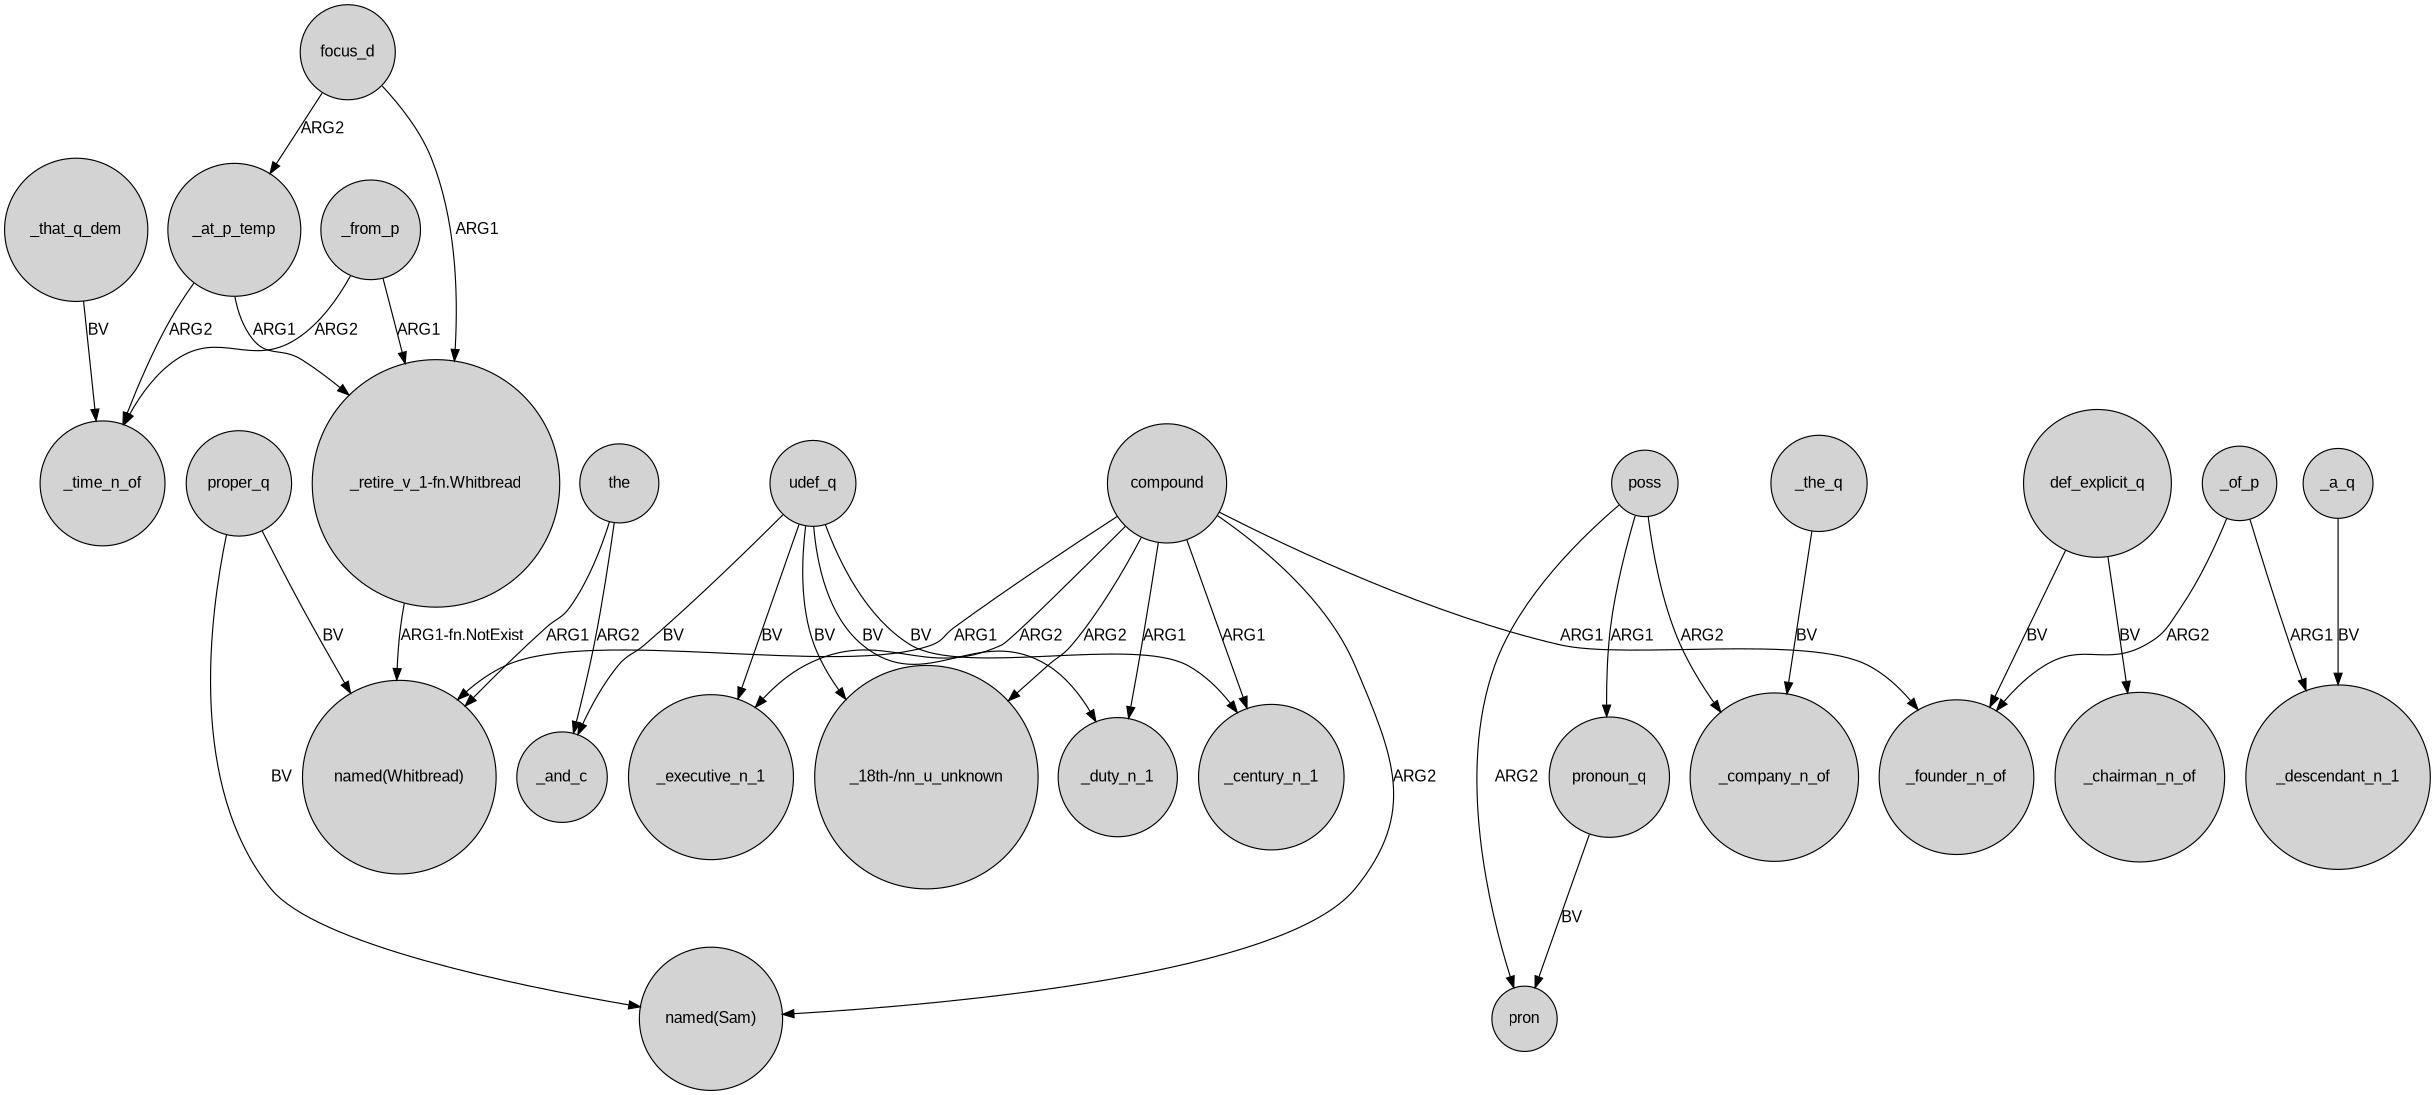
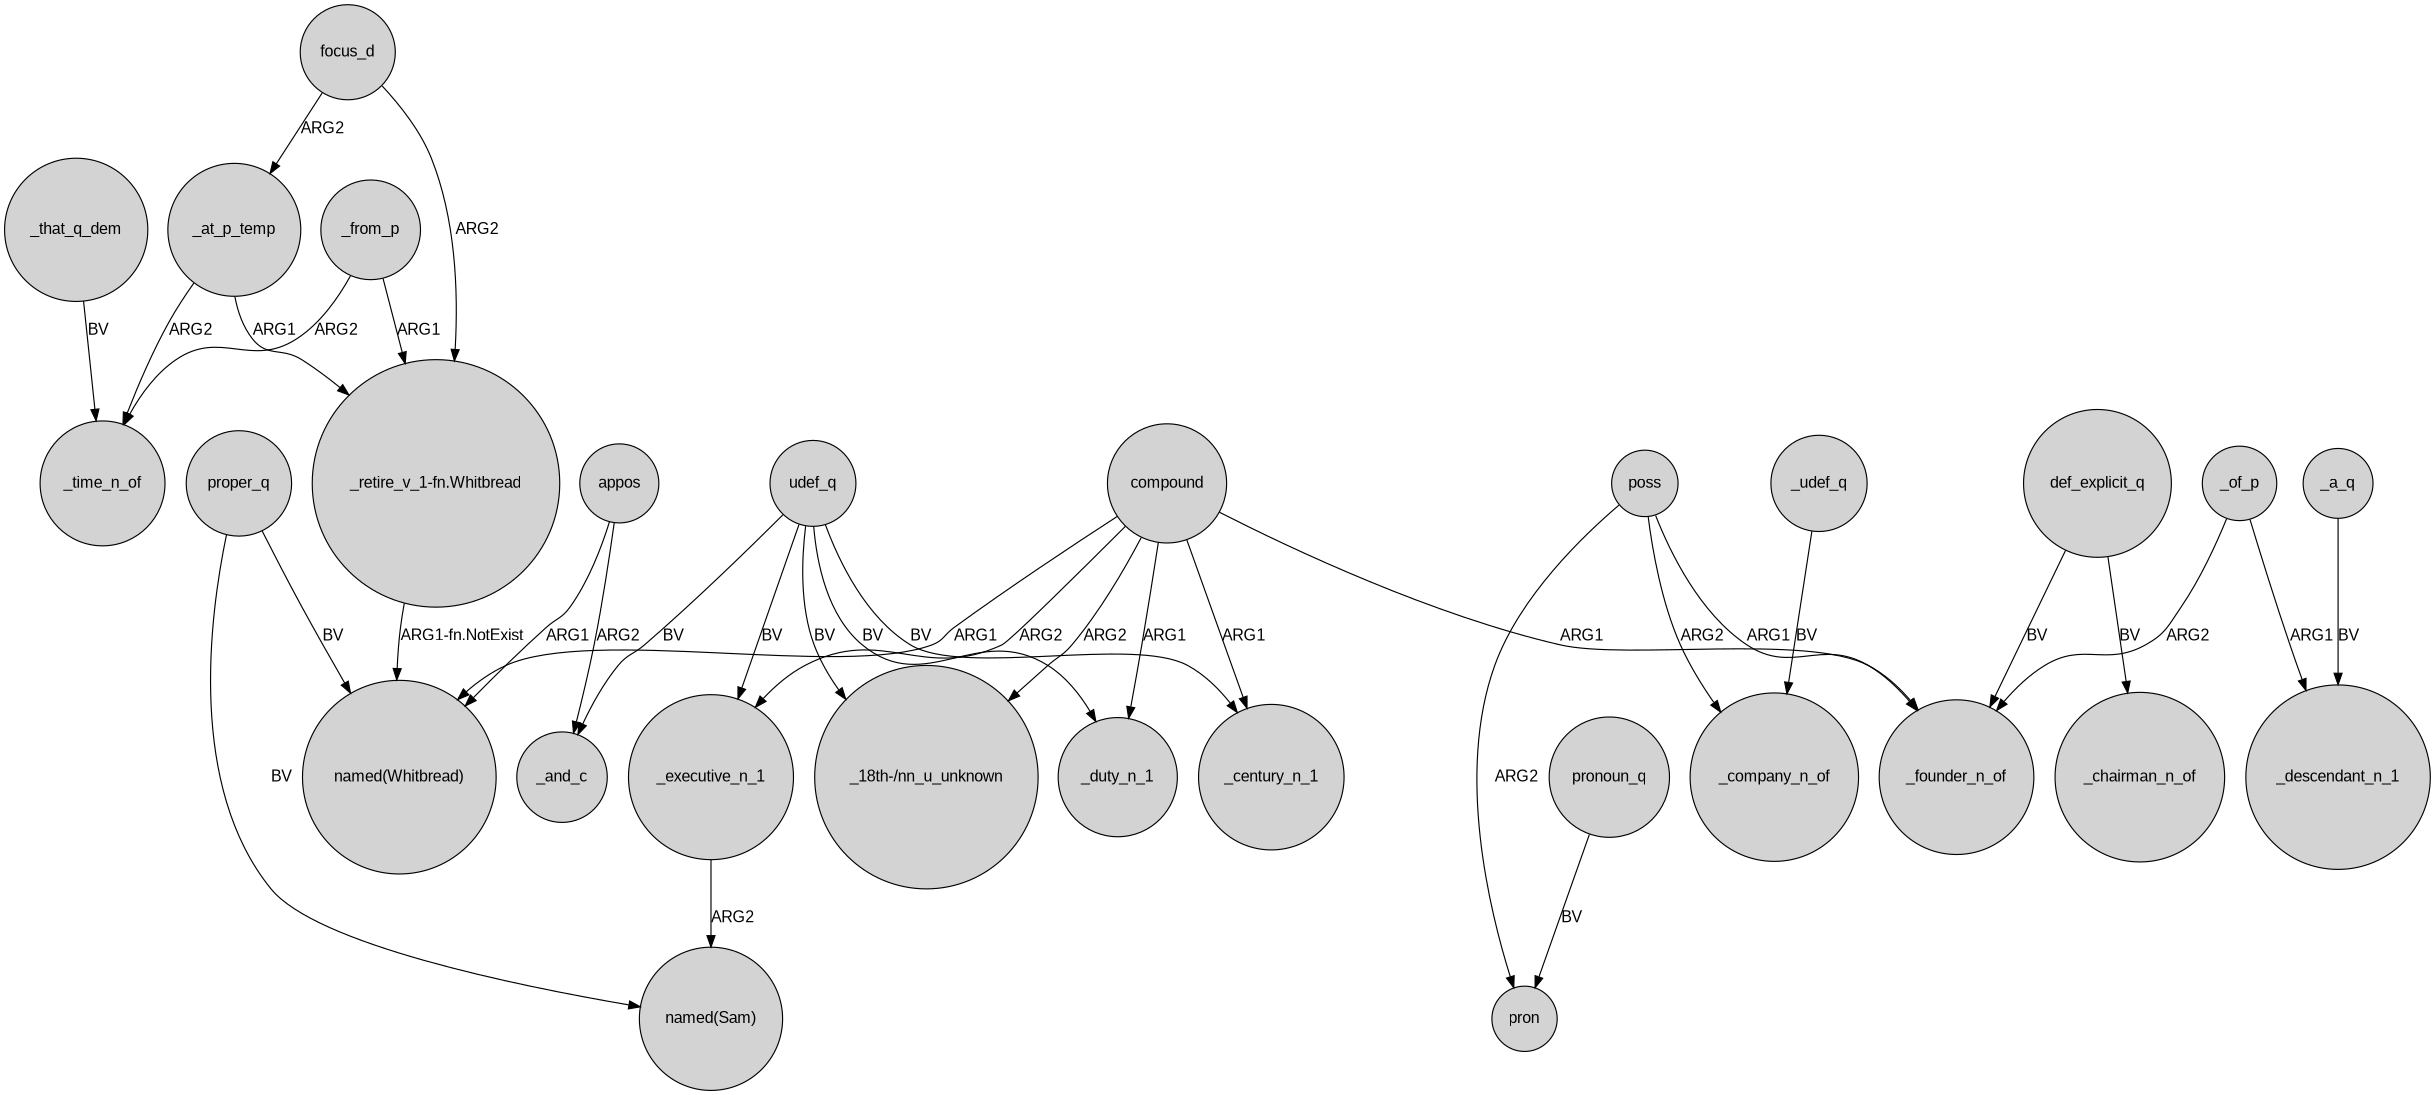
  digraph {
    fontname="Liberation Sans"
    node [fontname="Liberation Sans" shape=circle style=filled]
    edge [fontname="Liberation Sans"]
    focus_d
    _at_p_temp
    n3 [label="_retire_v_1-fn.Whitbread"]
    _time_n_of
    "named(Whitbread)"
    _that_q_dem
    compound
    "named(Sam)"
    _executive_n_1
    "_18th-/nn_u_unknown"
    _duty_n_1
    _century_n_1
    _founder_n_of
    poss
    pron
    _company_n_of
    udef_q
    _and_c
    _a_q
    _descendant_n_1
-   _the_q
+   _the_q [label=_udef_q]
    pronoun_q
-   appos [label=the]
+   appos
    proper_q
    def_explicit_q
    _chairman_n_of
    _from_p
    _of_p
    focus_d -> _at_p_temp [label=ARG2]
-   focus_d -> n3 [label=ARG1]
+   focus_d -> n3 [label=ARG2]
    _at_p_temp -> n3 [label=ARG1]
    _at_p_temp -> _time_n_of [label=ARG2]
    n3 -> "named(Whitbread)" [label="ARG1-fn.NotExist"]
    _that_q_dem -> _time_n_of [label=BV]
    compound -> "named(Whitbread)" [label=ARG1]
-   compound -> "named(Sam)" [label=ARG2]
+   _executive_n_1 -> "named(Sam)" [label=ARG2]
    compound -> _executive_n_1 [label=ARG2]
    compound -> "_18th-/nn_u_unknown" [label=ARG2]
    compound -> _duty_n_1 [label=ARG1]
    compound -> _century_n_1 [label=ARG1]
    compound -> _founder_n_of [label=ARG1]
-   poss -> pronoun_q [label=ARG1]
+   poss -> _founder_n_of [label=ARG1]
    poss -> pron [label=ARG2]
    poss -> _company_n_of [label=ARG2]
    udef_q -> _executive_n_1 [label=BV]
    udef_q -> "_18th-/nn_u_unknown" [label=BV]
    udef_q -> _duty_n_1 [label=BV]
    udef_q -> _century_n_1 [label=BV]
    udef_q -> _and_c [label=BV]
    _a_q -> _descendant_n_1 [label=BV]
    _the_q -> _company_n_of [label=BV]
    pronoun_q -> pron [label=BV]
    appos -> "named(Whitbread)" [label=ARG1]
    appos -> _and_c [label=ARG2]
    proper_q -> "named(Whitbread)" [label=BV]
    proper_q -> "named(Sam)" [label=BV]
    def_explicit_q -> _founder_n_of [label=BV]
    def_explicit_q -> _chairman_n_of [label=BV]
    _from_p -> n3 [label=ARG1]
    _from_p -> _time_n_of [label=ARG2]
    _of_p -> _founder_n_of [label=ARG2]
    _of_p -> _descendant_n_1 [label=ARG1]
  }
